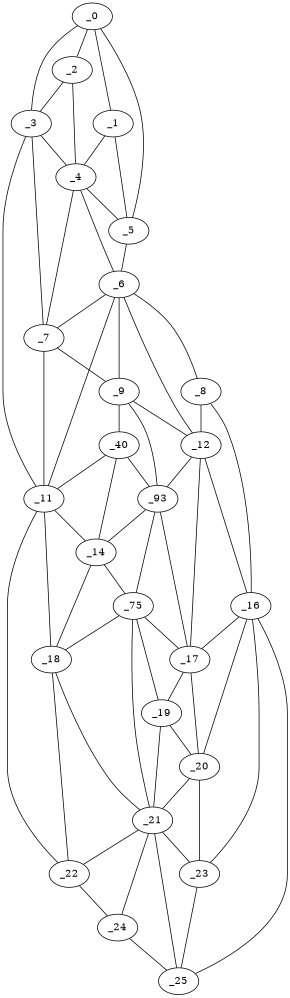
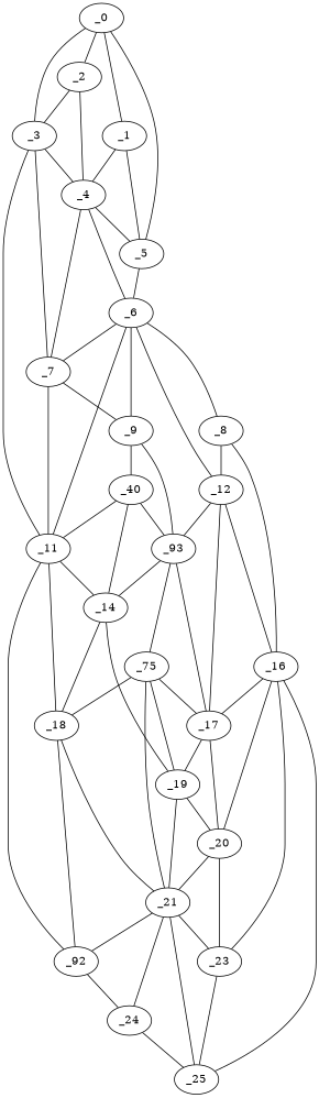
  graph {
    node [x=62 y=49]
    edge [valence=2]
    _0 [x=5]
    _1 [x=14 y=47]
    _2 [x=28 y=58]
    _3 [x=30 y=67]
    _5 [x=39 y=41]
    _4 [x=38 y=48]
    _7 [y=61]
    _11 [x=77 y=80]
    _6
    _9 [x=72 y=66]
    _14 [x=84 y=71]
    _18 [x=99 y=80]
-   _22 [x=113 y=88]
+   _22 [x=113 y=88 label=_92]
    _8 [x=67 y=38]
    _12 [x=79 y=42]
    _16 [x=90 y=36]
    n17 [label=_40 x=77 y=72]
    n18 [label=_93 x=81 y=66]
    n19 [label=_75 x=89 y=70]
    _21 [x=112 y=74]
    _24 [x=124 y=89]
    _17 [x=97 y=48]
    _20 [x=111 y=56]
    _23 [x=114 y=58]
    _25 [x=126 y=67]
    _19 [x=103 y=53]
    _0 -- _1
    _0 -- _2 [valence=1]
    _0 -- _3 [valence=1]
    _0 -- _5 [valence=1]
    _1 -- _5
    _1 -- _4
    _2 -- _3
    _2 -- _4 [valence=1]
    _3 -- _4
    _3 -- _7
    _3 -- _11 [valence=1]
    _5 -- _6
    _4 -- _5
    _4 -- _7
    _4 -- _6 [valence=1]
    _7 -- _11 [valence=1]
    _7 -- _9
    _11 -- _14
    _11 -- _18 [valence=1]
    _11 -- _22 [valence=1]
    _6 -- _7
    _6 -- _11
    _6 -- _9
    _6 -- _8
    _6 -- _12 [valence=1]
-   _9 -- _12
    _9 -- n17
    _9 -- n18
    _14 -- _18
-   _14 -- n19 [valence=1]
+   _14 -- _19 [valence=1]
    _18 -- _22
    _18 -- _21
    _22 -- _24 [valence=1]
    _8 -- _12
    _8 -- _16 [valence=1]
    _12 -- _16
    _12 -- n18 [valence=1]
    _12 -- _17
    _16 -- _17 [valence=1]
    _16 -- _20
    _16 -- _23 [valence=1]
    _16 -- _25 [valence=1]
    n17 -- _11
    n17 -- _14
    n17 -- n18
    n18 -- _14
    n18 -- n19 [valence=1]
    n18 -- _17
    n19 -- _18
    n19 -- _21 [valence=1]
    n19 -- _17
    n19 -- _19 [valence=1]
    _21 -- _22 [valence=1]
    _21 -- _24 [valence=1]
    _21 -- _23
    _21 -- _25
    _24 -- _25 [valence=1]
    _17 -- _20
    _17 -- _19 [valence=1]
    _20 -- _21 [valence=1]
    _20 -- _23
    _23 -- _25 [valence=1]
    _19 -- _21
    _19 -- _20
  }
